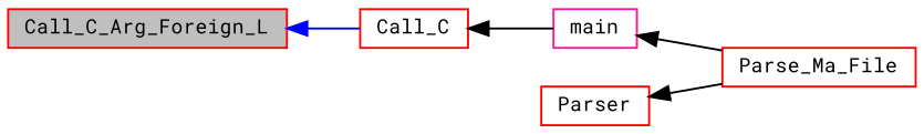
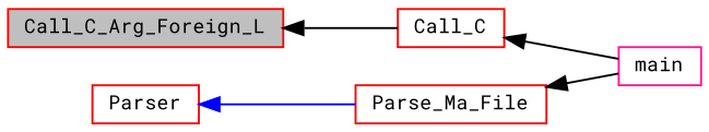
  digraph {
    fontname="Roboto Mono"
    rankdir=LR
    node [color=red fillcolor=white fontname="Roboto Mono" fontsize=10 shape=record style=filled]
    edge [color=blue dir=back fontname="Roboto Mono" fontsize=10 labelfontname=Helvetica labelfontsize=10 style=solid]
    n1 [fillcolor=grey75 fontcolor=black height=0.2 label=Call_C_Arg_Foreign_L width=0.4]
    n2 [height=0.2 label=Call_C width=0.4]
    n3 [color=deeppink height=0.2 label=main width=0.4]
    n4 [height=0.2 label=Parser width=0.4]
    n5 [height=0.2 label=Parse_Ma_File width=0.4]
-   n1 -> n2
+   n1 -> n2 [color=black]
    n2 -> n3 [color=black]
-   n4 -> n5 [color=black]
-   n3 -> n5 [color=black]
+   n4 -> n5
+   n5 -> n3 [color=black]
  }
